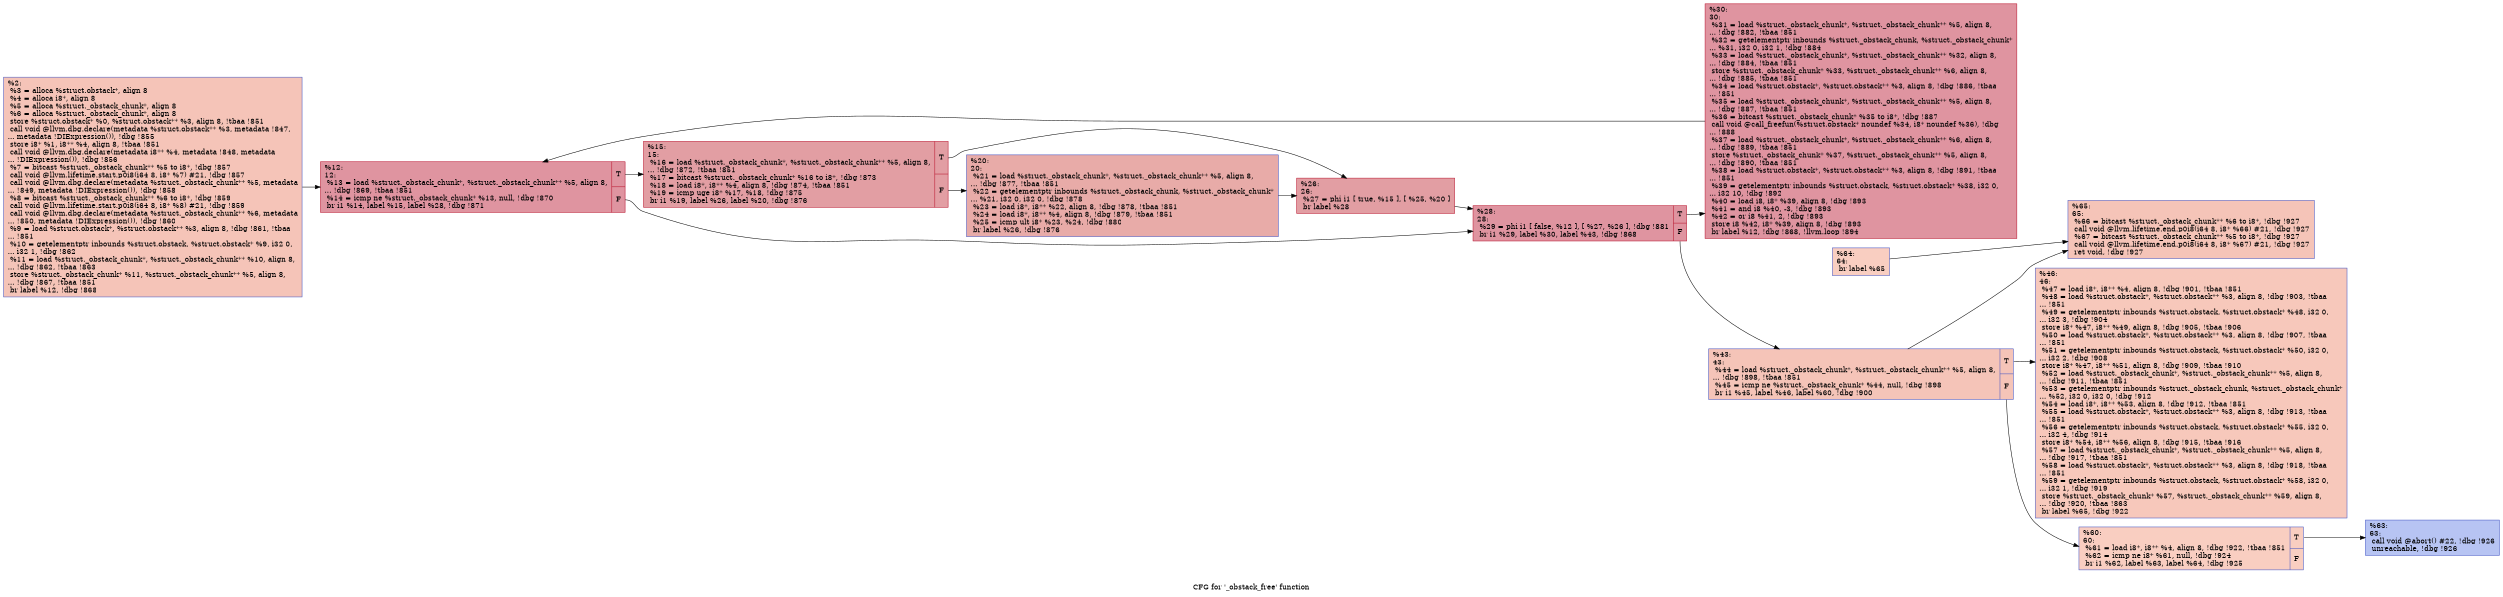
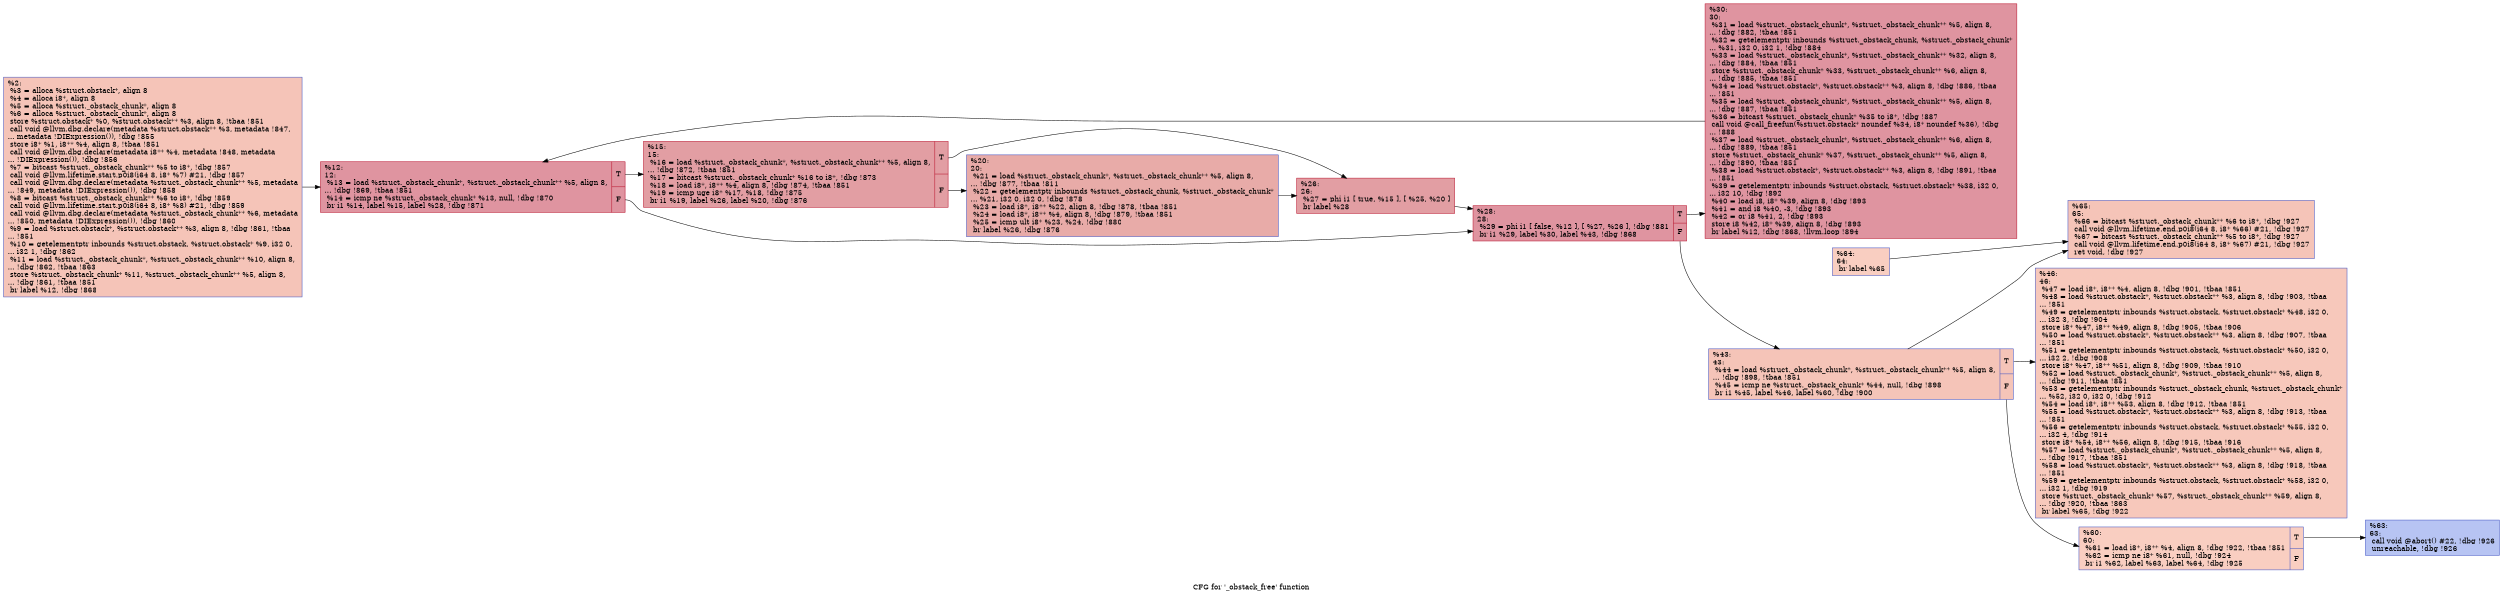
  digraph {
    label="CFG for '_obstack_free' function"
    rankdir=LR
    node [color="#3d50c3ff" fillcolor="#e97a5f70" shape=record style=filled]
-   n1 [label="{%2:\l  %3 = alloca %struct.obstack*, align 8\l  %4 = alloca i8*, align 8\l  %5 = alloca %struct._obstack_chunk*, align 8\l  %6 = alloca %struct._obstack_chunk*, align 8\l  store %struct.obstack* %0, %struct.obstack** %3, align 8, !tbaa !851\l  call void @llvm.dbg.declare(metadata %struct.obstack** %3, metadata !847,\l... metadata !DIExpression()), !dbg !855\l  store i8* %1, i8** %4, align 8, !tbaa !851\l  call void @llvm.dbg.declare(metadata i8** %4, metadata !848, metadata\l... !DIExpression()), !dbg !856\l  %7 = bitcast %struct._obstack_chunk** %5 to i8*, !dbg !857\l  call void @llvm.lifetime.start.p0i8(i64 8, i8* %7) #21, !dbg !857\l  call void @llvm.dbg.declare(metadata %struct._obstack_chunk** %5, metadata\l... !849, metadata !DIExpression()), !dbg !858\l  %8 = bitcast %struct._obstack_chunk** %6 to i8*, !dbg !859\l  call void @llvm.lifetime.start.p0i8(i64 8, i8* %8) #21, !dbg !859\l  call void @llvm.dbg.declare(metadata %struct._obstack_chunk** %6, metadata\l... !850, metadata !DIExpression()), !dbg !860\l  %9 = load %struct.obstack*, %struct.obstack** %3, align 8, !dbg !861, !tbaa\l... !851\l  %10 = getelementptr inbounds %struct.obstack, %struct.obstack* %9, i32 0,\l... i32 1, !dbg !862\l  %11 = load %struct._obstack_chunk*, %struct._obstack_chunk** %10, align 8,\l... !dbg !862, !tbaa !863\l  store %struct._obstack_chunk* %11, %struct._obstack_chunk** %5, align 8,\l... !dbg !867, !tbaa !851\l  br label %12, !dbg !868\l}"]
+   n1 [label="{%2:\l  %3 = alloca %struct.obstack*, align 8\l  %4 = alloca i8*, align 8\l  %5 = alloca %struct._obstack_chunk*, align 8\l  %6 = alloca %struct._obstack_chunk*, align 8\l  store %struct.obstack* %0, %struct.obstack** %3, align 8, !tbaa !851\l  call void @llvm.dbg.declare(metadata %struct.obstack** %3, metadata !847,\l... metadata !DIExpression()), !dbg !855\l  store i8* %1, i8** %4, align 8, !tbaa !851\l  call void @llvm.dbg.declare(metadata i8** %4, metadata !848, metadata\l... !DIExpression()), !dbg !856\l  %7 = bitcast %struct._obstack_chunk** %5 to i8*, !dbg !857\l  call void @llvm.lifetime.start.p0i8(i64 8, i8* %7) #21, !dbg !857\l  call void @llvm.dbg.declare(metadata %struct._obstack_chunk** %5, metadata\l... !849, metadata !DIExpression()), !dbg !858\l  %8 = bitcast %struct._obstack_chunk** %6 to i8*, !dbg !859\l  call void @llvm.lifetime.start.p0i8(i64 8, i8* %8) #21, !dbg !859\l  call void @llvm.dbg.declare(metadata %struct._obstack_chunk** %6, metadata\l... !850, metadata !DIExpression()), !dbg !860\l  %9 = load %struct.obstack*, %struct.obstack** %3, align 8, !dbg !861, !tbaa\l... !851\l  %10 = getelementptr inbounds %struct.obstack, %struct.obstack* %9, i32 0,\l... i32 1, !dbg !862\l  %11 = load %struct._obstack_chunk*, %struct._obstack_chunk** %10, align 8,\l... !dbg !862, !tbaa !863\l  store %struct._obstack_chunk* %11, %struct._obstack_chunk** %5, align 8,\l... !dbg !861, !tbaa !851\l  br label %12, !dbg !868\l}"]
    n2 [color="#b70d28ff" fillcolor="#b70d2870" label="{%12:\l12:                                               \l  %13 = load %struct._obstack_chunk*, %struct._obstack_chunk** %5, align 8,\l... !dbg !869, !tbaa !851\l  %14 = icmp ne %struct._obstack_chunk* %13, null, !dbg !870\l  br i1 %14, label %15, label %28, !dbg !871\l|{<s0>T|<s1>F}}"]
    n3 [color="#b70d28ff" fillcolor="#be242e70" label="{%15:\l15:                                               \l  %16 = load %struct._obstack_chunk*, %struct._obstack_chunk** %5, align 8,\l... !dbg !872, !tbaa !851\l  %17 = bitcast %struct._obstack_chunk* %16 to i8*, !dbg !873\l  %18 = load i8*, i8** %4, align 8, !dbg !874, !tbaa !851\l  %19 = icmp uge i8* %17, %18, !dbg !875\l  br i1 %19, label %26, label %20, !dbg !876\l|{<s0>T|<s1>F}}"]
    n4 [color="#b70d28ff" fillcolor="#b70d2870" label="{%28:\l28:                                               \l  %29 = phi i1 [ false, %12 ], [ %27, %26 ], !dbg !881\l  br i1 %29, label %30, label %43, !dbg !868\l|{<s0>T|<s1>F}}"]
    n5 [color="#b70d28ff" fillcolor="#be242e70" label="{%26:\l26:                                               \l  %27 = phi i1 [ true, %15 ], [ %25, %20 ]\l  br label %28\l}"]
-   n6 [fillcolor="#cc403a70" label="{%20:\l20:                                               \l  %21 = load %struct._obstack_chunk*, %struct._obstack_chunk** %5, align 8,\l... !dbg !877, !tbaa !851\l  %22 = getelementptr inbounds %struct._obstack_chunk, %struct._obstack_chunk*\l... %21, i32 0, i32 0, !dbg !878\l  %23 = load i8*, i8** %22, align 8, !dbg !878, !tbaa !851\l  %24 = load i8*, i8** %4, align 8, !dbg !879, !tbaa !851\l  %25 = icmp ult i8* %23, %24, !dbg !880\l  br label %26, !dbg !876\l}"]
+   n6 [fillcolor="#cc403a70" label="{%20:\l20:                                               \l  %21 = load %struct._obstack_chunk*, %struct._obstack_chunk** %5, align 8,\l... !dbg !877, !tbaa !811\l  %22 = getelementptr inbounds %struct._obstack_chunk, %struct._obstack_chunk*\l... %21, i32 0, i32 0, !dbg !878\l  %23 = load i8*, i8** %22, align 8, !dbg !878, !tbaa !851\l  %24 = load i8*, i8** %4, align 8, !dbg !879, !tbaa !851\l  %25 = icmp ult i8* %23, %24, !dbg !880\l  br label %26, !dbg !876\l}"]
    n7 [color="#b70d28ff" fillcolor="#b70d2870" label="{%30:\l30:                                               \l  %31 = load %struct._obstack_chunk*, %struct._obstack_chunk** %5, align 8,\l... !dbg !882, !tbaa !851\l  %32 = getelementptr inbounds %struct._obstack_chunk, %struct._obstack_chunk*\l... %31, i32 0, i32 1, !dbg !884\l  %33 = load %struct._obstack_chunk*, %struct._obstack_chunk** %32, align 8,\l... !dbg !884, !tbaa !851\l  store %struct._obstack_chunk* %33, %struct._obstack_chunk** %6, align 8,\l... !dbg !885, !tbaa !851\l  %34 = load %struct.obstack*, %struct.obstack** %3, align 8, !dbg !886, !tbaa\l... !851\l  %35 = load %struct._obstack_chunk*, %struct._obstack_chunk** %5, align 8,\l... !dbg !887, !tbaa !851\l  %36 = bitcast %struct._obstack_chunk* %35 to i8*, !dbg !887\l  call void @call_freefun(%struct.obstack* noundef %34, i8* noundef %36), !dbg\l... !888\l  %37 = load %struct._obstack_chunk*, %struct._obstack_chunk** %6, align 8,\l... !dbg !889, !tbaa !851\l  store %struct._obstack_chunk* %37, %struct._obstack_chunk** %5, align 8,\l... !dbg !890, !tbaa !851\l  %38 = load %struct.obstack*, %struct.obstack** %3, align 8, !dbg !891, !tbaa\l... !851\l  %39 = getelementptr inbounds %struct.obstack, %struct.obstack* %38, i32 0,\l... i32 10, !dbg !892\l  %40 = load i8, i8* %39, align 8, !dbg !893\l  %41 = and i8 %40, -3, !dbg !893\l  %42 = or i8 %41, 2, !dbg !893\l  store i8 %42, i8* %39, align 8, !dbg !893\l  br label %12, !dbg !868, !llvm.loop !894\l}"]
    n8 [label="{%43:\l43:                                               \l  %44 = load %struct._obstack_chunk*, %struct._obstack_chunk** %5, align 8,\l... !dbg !898, !tbaa !851\l  %45 = icmp ne %struct._obstack_chunk* %44, null, !dbg !898\l  br i1 %45, label %46, label %60, !dbg !900\l|{<s0>T|<s1>F}}"]
    n9 [fillcolor="#ed836670" label="{%46:\l46:                                               \l  %47 = load i8*, i8** %4, align 8, !dbg !901, !tbaa !851\l  %48 = load %struct.obstack*, %struct.obstack** %3, align 8, !dbg !903, !tbaa\l... !851\l  %49 = getelementptr inbounds %struct.obstack, %struct.obstack* %48, i32 0,\l... i32 3, !dbg !904\l  store i8* %47, i8** %49, align 8, !dbg !905, !tbaa !906\l  %50 = load %struct.obstack*, %struct.obstack** %3, align 8, !dbg !907, !tbaa\l... !851\l  %51 = getelementptr inbounds %struct.obstack, %struct.obstack* %50, i32 0,\l... i32 2, !dbg !908\l  store i8* %47, i8** %51, align 8, !dbg !909, !tbaa !910\l  %52 = load %struct._obstack_chunk*, %struct._obstack_chunk** %5, align 8,\l... !dbg !911, !tbaa !851\l  %53 = getelementptr inbounds %struct._obstack_chunk, %struct._obstack_chunk*\l... %52, i32 0, i32 0, !dbg !912\l  %54 = load i8*, i8** %53, align 8, !dbg !912, !tbaa !851\l  %55 = load %struct.obstack*, %struct.obstack** %3, align 8, !dbg !913, !tbaa\l... !851\l  %56 = getelementptr inbounds %struct.obstack, %struct.obstack* %55, i32 0,\l... i32 4, !dbg !914\l  store i8* %54, i8** %56, align 8, !dbg !915, !tbaa !916\l  %57 = load %struct._obstack_chunk*, %struct._obstack_chunk** %5, align 8,\l... !dbg !917, !tbaa !851\l  %58 = load %struct.obstack*, %struct.obstack** %3, align 8, !dbg !918, !tbaa\l... !851\l  %59 = getelementptr inbounds %struct.obstack, %struct.obstack* %58, i32 0,\l... i32 1, !dbg !919\l  store %struct._obstack_chunk* %57, %struct._obstack_chunk** %59, align 8,\l... !dbg !920, !tbaa !863\l  br label %65, !dbg !922\l}"]
    n10 [fillcolor="#f2907270" label="{%60:\l60:                                               \l  %61 = load i8*, i8** %4, align 8, !dbg !922, !tbaa !851\l  %62 = icmp ne i8* %61, null, !dbg !924\l  br i1 %62, label %63, label %64, !dbg !925\l|{<s0>T|<s1>F}}"]
    n11 [label="{%65:\l65:                                               \l  %66 = bitcast %struct._obstack_chunk** %6 to i8*, !dbg !927\l  call void @llvm.lifetime.end.p0i8(i64 8, i8* %66) #21, !dbg !927\l  %67 = bitcast %struct._obstack_chunk** %5 to i8*, !dbg !927\l  call void @llvm.lifetime.end.p0i8(i64 8, i8* %67) #21, !dbg !927\l  ret void, !dbg !927\l}"]
    n12 [fillcolor="#5b7ae570" label="{%63:\l63:                                               \l  call void @abort() #22, !dbg !926\l  unreachable, !dbg !926\l}"]
    n13 [fillcolor="#f2907270" label="{%64:\l64:                                               \l  br label %65\l}"]
    n1 -> n2
    n2 -> n3 [tailport=s0]
    n2 -> n4 [tailport=s1]
    n3 -> n5 [tailport=s0]
    n3 -> n6 [tailport=s1]
    n4 -> n7 [tailport=s0]
    n4 -> n8 [tailport=s1]
    n5 -> n4
    n6 -> n5
    n7 -> n2
    n8 -> n9 [tailport=s0]
    n8 -> n10 [tailport=s1]
    n8 -> n11
    n10 -> n12 [tailport=s0]
    n13 -> n11
  }
